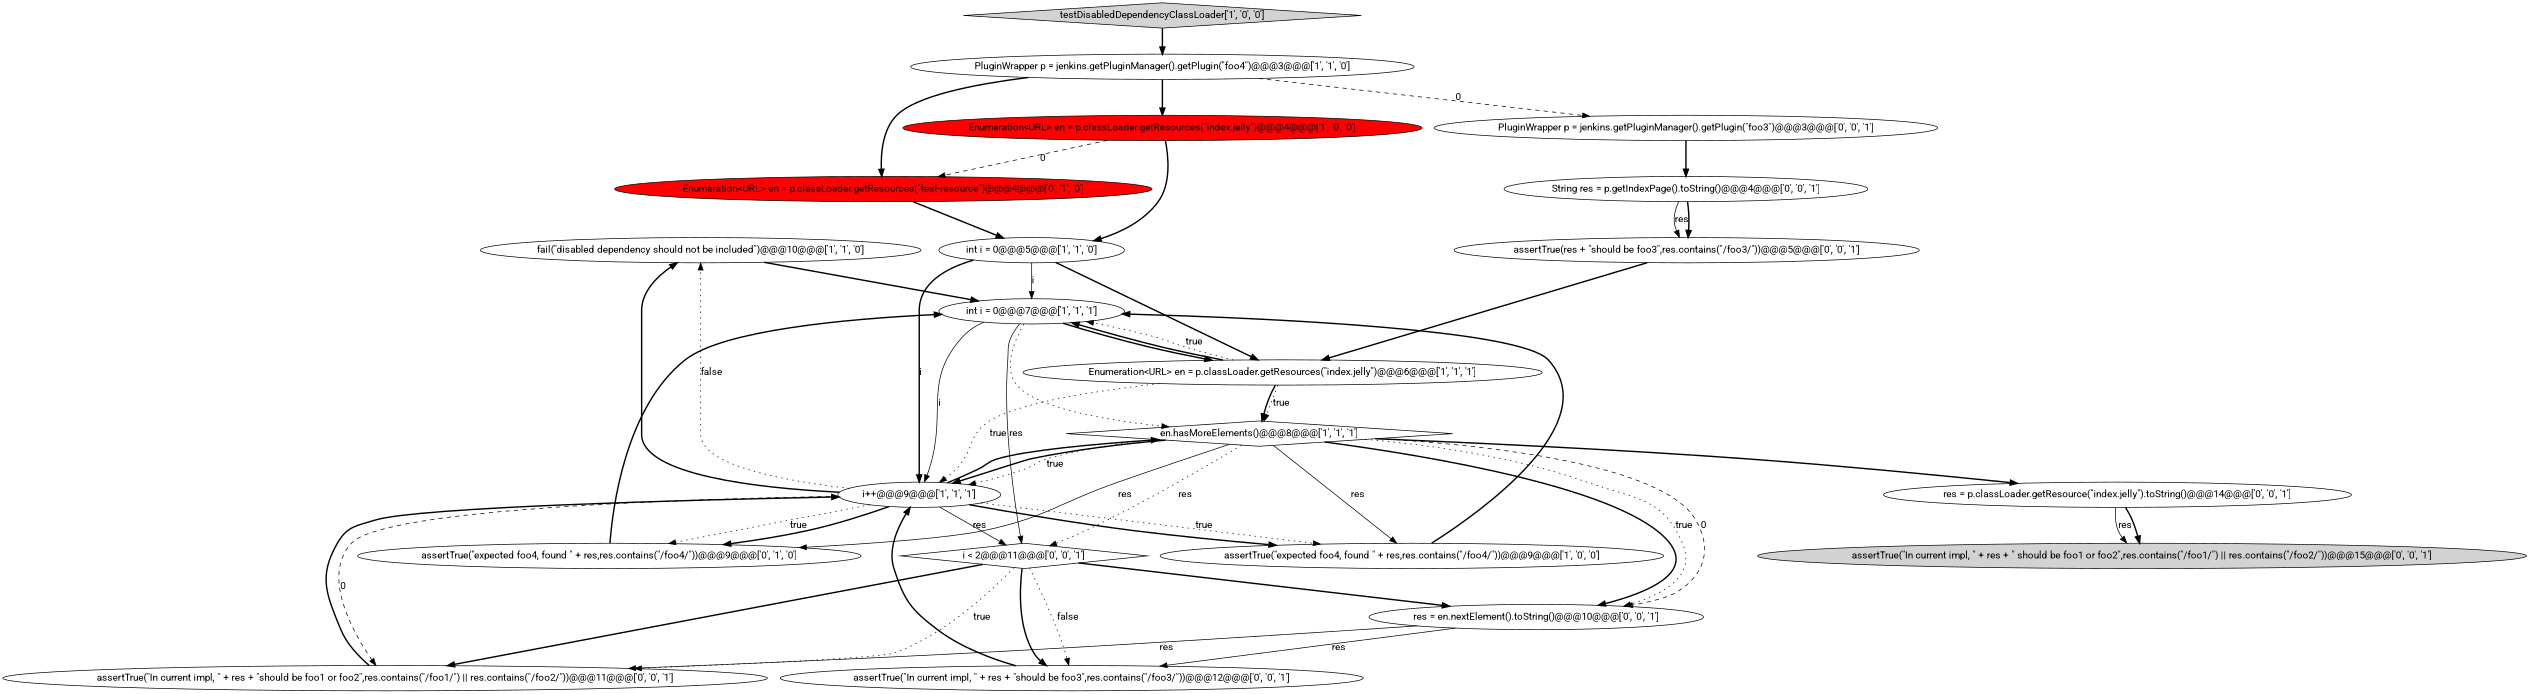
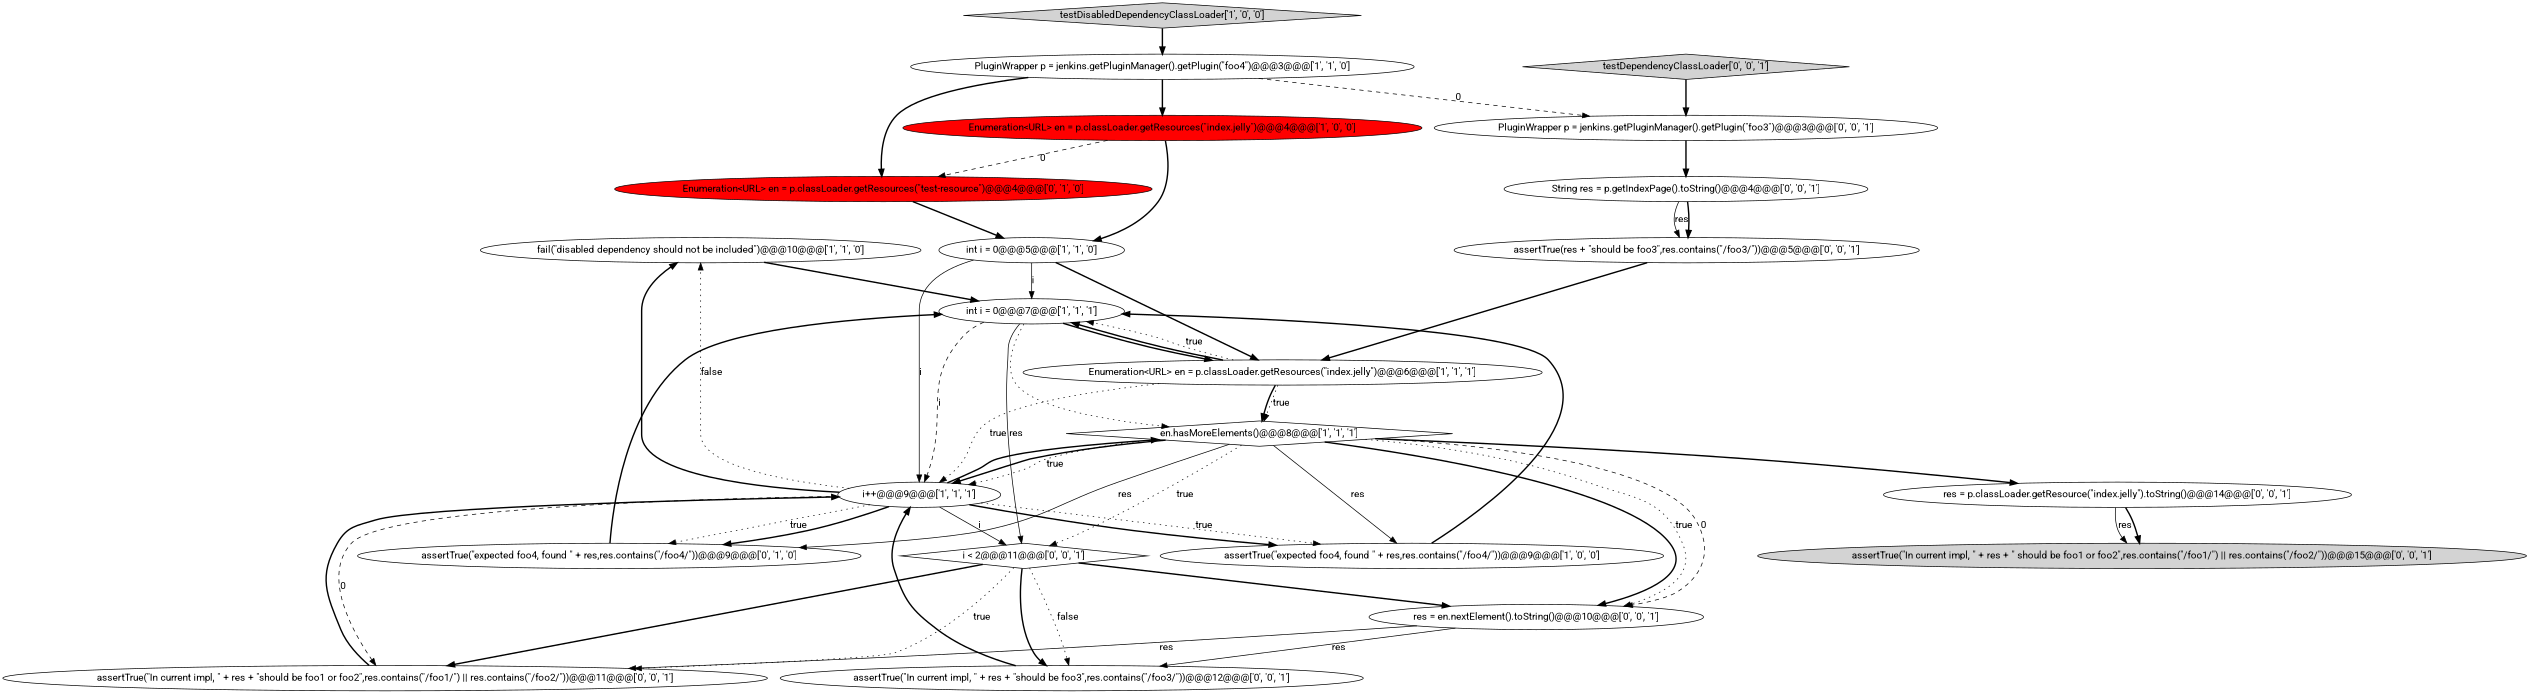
  digraph {
    fontname=Roboto
    node [fillcolor=white fontname=Roboto shape=ellipse style=filled]
    edge [fontname=Roboto style=bold]
    n1 [label="fail(\"disabled dependency should not be included\")@@@10@@@['1', '1', '0']"]
    n2 [label="int i = 0@@@7@@@['1', '1', '1']"]
    n3 [label="Enumeration<URL> en = p.classLoader.getResources(\"index.jelly\")@@@6@@@['1', '1', '1']"]
    n4 [label="i++@@@9@@@['1', '1', '1']"]
    n5 [label="en.hasMoreElements()@@@8@@@['1', '1', '1']" shape=diamond]
    n6 [label="i < 2@@@11@@@['0', '0', '1']" shape=diamond]
    n7 [label="assertTrue(\"expected foo4, found \" + res,res.contains(\"/foo4/\"))@@@9@@@['1', '0', '0']"]
    n8 [label="String res = p.getIndexPage().toString()@@@4@@@['0', '0', '1']"]
    n9 [label="assertTrue(res + \"should be foo3\",res.contains(\"/foo3/\"))@@@5@@@['0', '0', '1']"]
    n10 [label="assertTrue(\"expected foo4, found \" + res,res.contains(\"/foo4/\"))@@@9@@@['0', '1', '0']"]
    n11 [label="assertTrue(\"In current impl, \" + res + \"should be foo1 or foo2\",res.contains(\"/foo1/\") || res.contains(\"/foo2/\"))@@@11@@@['0', '0', '1']"]
    n12 [label="res = en.nextElement().toString()@@@10@@@['0', '0', '1']"]
    n13 [label="res = p.classLoader.getResource(\"index.jelly\").toString()@@@14@@@['0', '0', '1']"]
    n14 [fillcolor=red label="Enumeration<URL> en = p.classLoader.getResources(\"index.jelly\")@@@4@@@['1', '0', '0']"]
    n15 [fillcolor=red label="Enumeration<URL> en = p.classLoader.getResources(\"test-resource\")@@@4@@@['0', '1', '0']"]
    n16 [label="int i = 0@@@5@@@['1', '1', '0']"]
    n17 [label="assertTrue(\"In current impl, \" + res + \"should be foo3\",res.contains(\"/foo3/\"))@@@12@@@['0', '0', '1']"]
    n18 [fillcolor=lightgray label="testDisabledDependencyClassLoader['1', '0', '0']" shape=diamond]
    n19 [label="PluginWrapper p = jenkins.getPluginManager().getPlugin(\"foo4\")@@@3@@@['1', '1', '0']"]
    n20 [label="PluginWrapper p = jenkins.getPluginManager().getPlugin(\"foo3\")@@@3@@@['0', '0', '1']"]
    n21 [fillcolor=lightgray label="assertTrue(\"In current impl, \" + res + \" should be foo1 or foo2\",res.contains(\"/foo1/\") || res.contains(\"/foo2/\"))@@@15@@@['0', '0', '1']"]
+   n22 [fillcolor=lightgray label="testDependencyClassLoader['0', '0', '1']" shape=diamond]
    n1 -> n2
    n2 -> n3
-   n2 -> n4 [label=i style=solid]
+   n2 -> n4 [label=i style=dashed]
    n2 -> n5 [style=dotted]
    n2 -> n6 [label=res style=solid]
    n3 -> n2
    n3 -> n2 [label=true style=dotted]
    n3 -> n4 [label=true style=dotted]
    n3 -> n5
    n3 -> n5 [label=true style=dotted]
    n4 -> n1 [label=false style=dotted]
    n4 -> n1
    n4 -> n5
-   n4 -> n6 [label=res style=solid]
+   n4 -> n6 [label=i style=solid]
    n4 -> n7 [label=true style=dotted]
    n4 -> n7
    n4 -> n10 [label=true style=dotted]
    n4 -> n10
    n4 -> n11 [label=0 style=dashed]
    n5 -> n4
    n5 -> n4 [label=true style=dotted]
-   n5 -> n6 [label=res style=dotted]
+   n5 -> n6 [label=true style=dotted]
    n5 -> n7 [label=res style=solid]
    n5 -> n10 [label=res style=solid]
    n5 -> n12
    n5 -> n12 [label=true style=dotted]
    n5 -> n12 [label=0 style=dashed]
    n5 -> n13
    n6 -> n11 [label=true style=dotted]
    n6 -> n11
    n6 -> n12
    n6 -> n17
    n6 -> n17 [label=false style=dotted]
    n7 -> n2
    n8 -> n9 [label=res style=solid]
    n8 -> n9
    n9 -> n3
    n10 -> n2
    n11 -> n4
    n12 -> n11 [label=res style=solid]
    n12 -> n17 [label=res style=solid]
    n13 -> n21 [label=res style=solid]
    n13 -> n21
    n14 -> n15 [label=0 style=dashed]
    n14 -> n16
    n15 -> n16
    n16 -> n2 [label=i style=solid]
    n16 -> n3
-   n16 -> n4 [label=i]
+   n16 -> n4 [label=i style=solid]
    n17 -> n4
    n18 -> n19
    n19 -> n14
    n19 -> n15
    n19 -> n20 [label=0 style=dashed]
    n20 -> n8
+   n22 -> n20
  }
